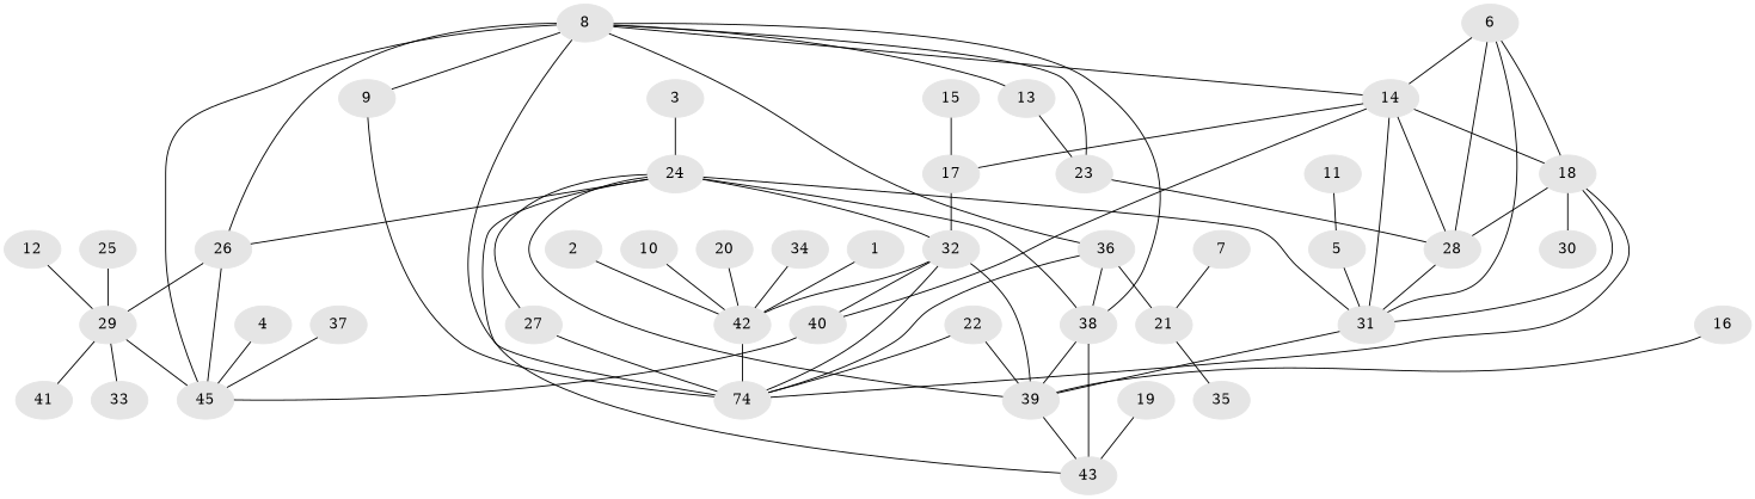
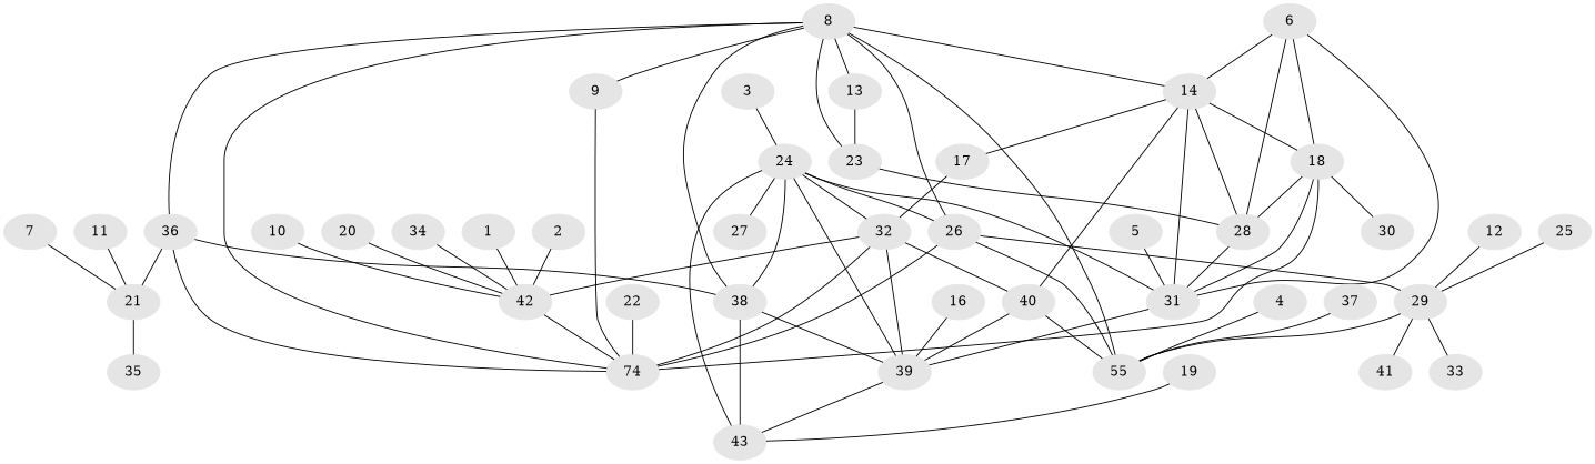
  graph {
    node [color=gray90 style=filled]
    edge [weight=1.0]
    1
    42
    n3 [label=74]
    2
    3
    24
    31
    26
    38
    39
    32
    43
    27
    4
-   45
+   45 [label=55]
    5
    6
    14
    18
    28
    17
    40
    30
    7
    21
    35
    8
    9
    13
    23
    36
    29
    10
    11
    12
    33
    41
-   15
    16
    19
    20
    22
    25
    34
    37
    1 -- 42
    42 -- n3 [weight=2.0]
    2 -- 42
    3 -- 24
    24 -- 31
    24 -- 26
    24 -- 38 [weight=2.0]
    24 -- 39
    24 -- 32
    24 -- 43
    24 -- 27
    31 -- 39 [weight=2.0]
-   27 -- n3 [weight=3.0]
+   26 -- n3 [weight=3.0]
    26 -- 45 [weight=3.0]
    26 -- 29
    38 -- 39 [weight=2.0]
    38 -- 43 [weight=2.0]
    39 -- 43
    32 -- 42 [weight=4.0]
    32 -- n3 [weight=2.0]
    32 -- 39
    32 -- 40
    4 -- 45
    5 -- 31
    6 -- 31
    6 -- 14
    6 -- 18
    6 -- 28
    14 -- 31
    14 -- 18
    14 -- 28
    14 -- 17
    14 -- 40
    18 -- n3
    18 -- 31
    18 -- 28
    18 -- 30
    28 -- 31
    17 -- 32
    40 -- 45
    7 -- 21
    21 -- 35
    8 -- n3
    8 -- 26 [weight=2.0]
    8 -- 38
    8 -- 45
    8 -- 14
    8 -- 9
    8 -- 13
    8 -- 23
    8 -- 36
    9 -- n3
    13 -- 23
    23 -- 28
    36 -- n3
    36 -- 38
    36 -- 21 [weight=4.0]
    29 -- 45 [weight=3.0]
    29 -- 33
    29 -- 41
    10 -- 42
-   11 -- 5
+   11 -- 21
    12 -- 29
-   15 -- 17
    16 -- 39
    19 -- 43
    20 -- 42
    22 -- n3
-   22 -- 39
+   40 -- 39
    25 -- 29
    34 -- 42
    37 -- 45
  }
